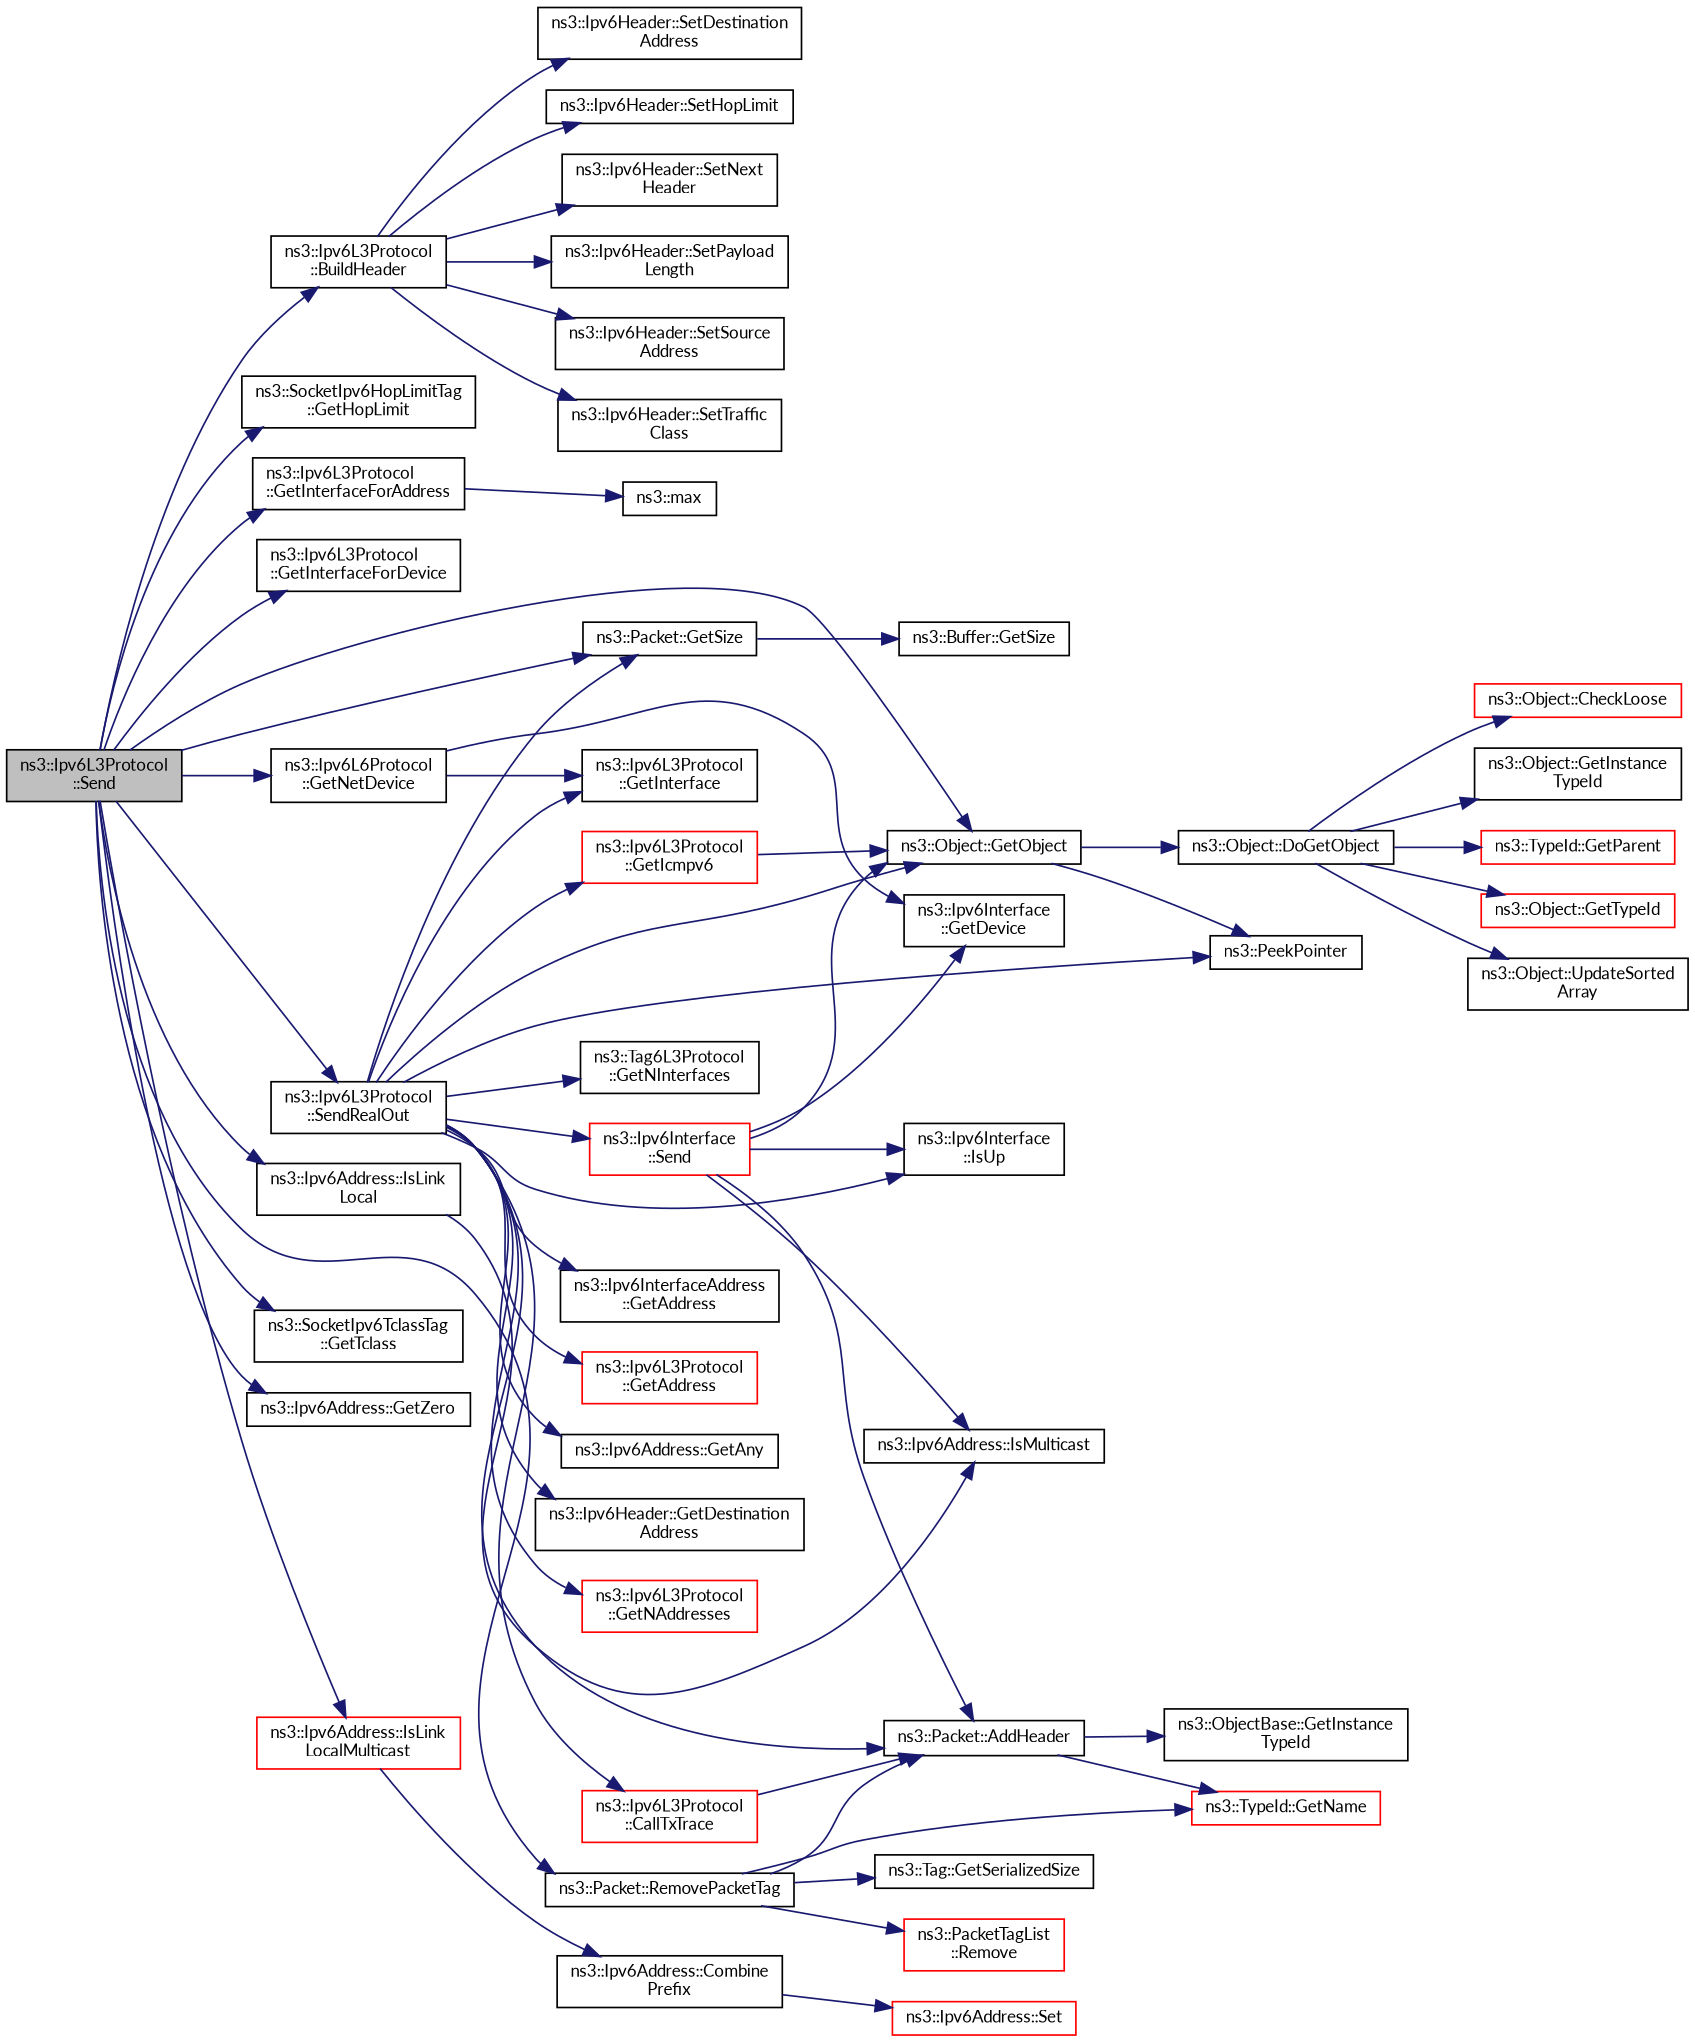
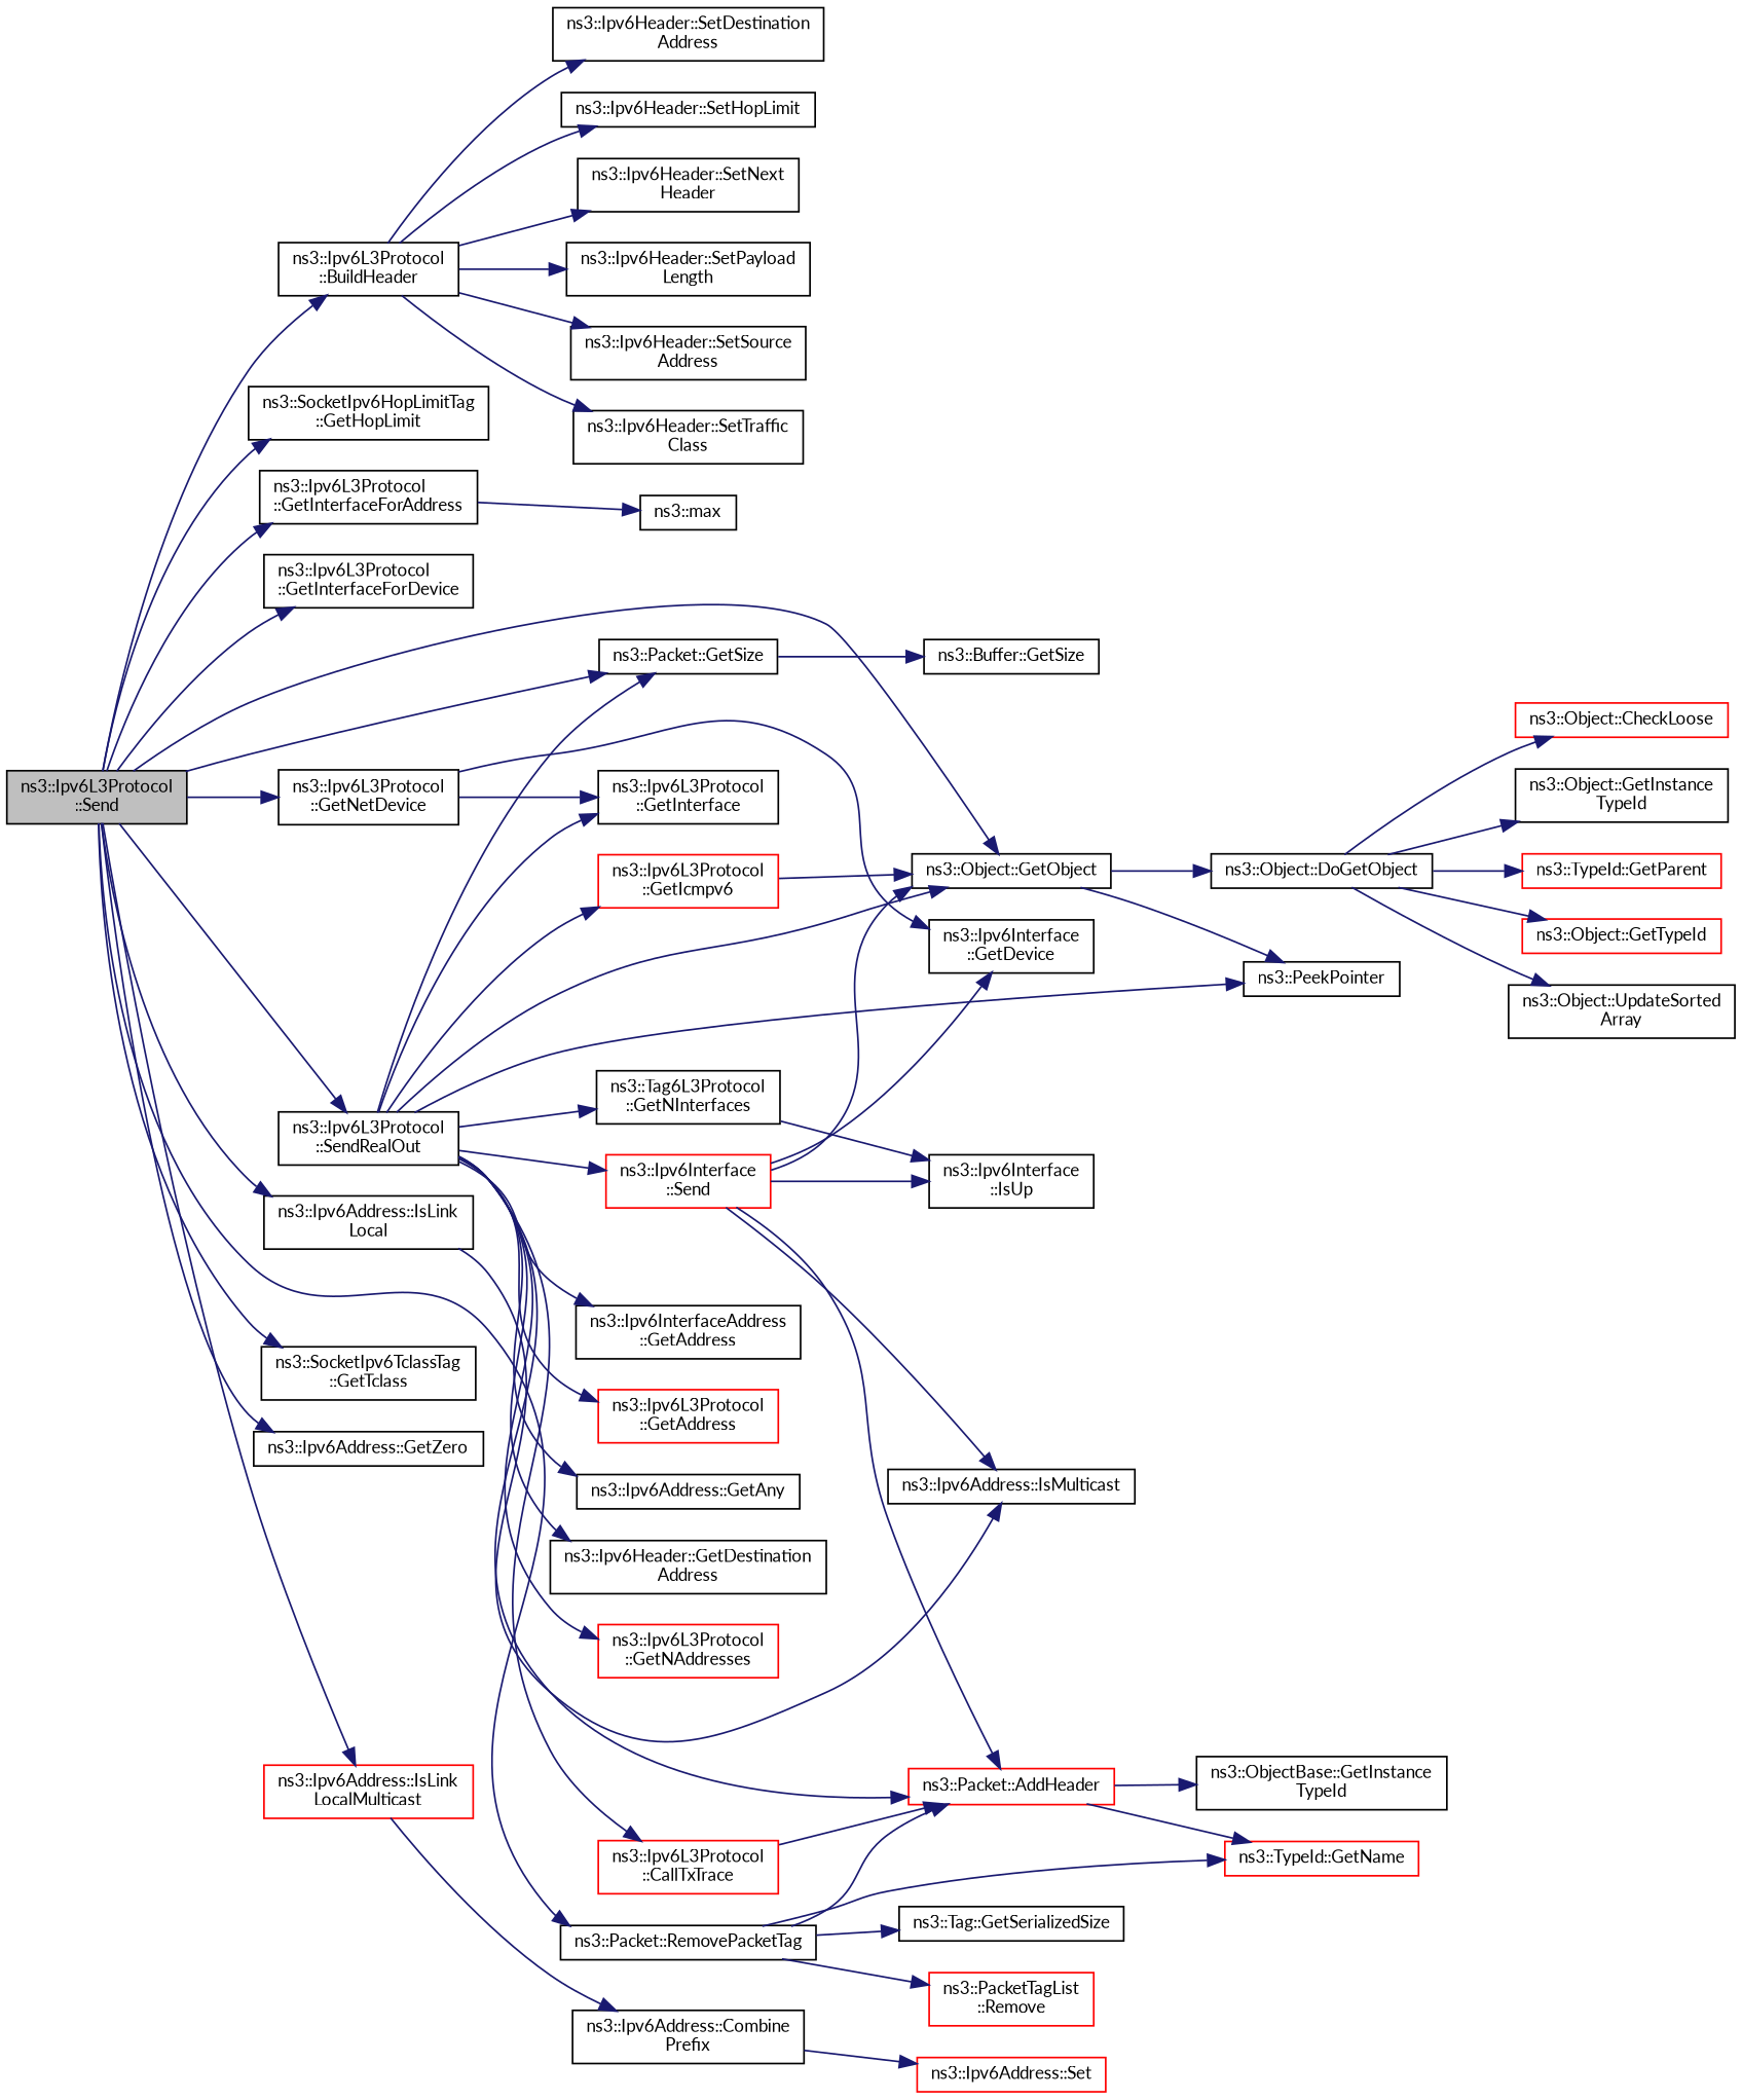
  digraph {
    fontname=Lato
    rankdir=LR
    node [color=black fillcolor=white fontname=Lato fontsize=10 shape=record style=filled]
    edge [color=midnightblue fontname=Lato fontsize=10 labelfontname=Helvetica labelfontsize=10 style=solid]
    n1 [fillcolor=grey75 fontcolor=black height=0.2 label="ns3::Ipv6L3Protocol\l::Send" width=0.4]
    n2 [height=0.2 label="ns3::Ipv6L3Protocol\l::BuildHeader" width=0.4]
    n3 [height=0.2 label="ns3::SocketIpv6HopLimitTag\l::GetHopLimit" width=0.4]
    n4 [height=0.2 label="ns3::Ipv6L3Protocol\l::GetInterfaceForAddress" width=0.4]
    n5 [height=0.2 label="ns3::Ipv6L3Protocol\l::GetInterfaceForDevice" width=0.4]
-   n6 [height=0.2 label="ns3::Ipv6L6Protocol\l::GetNetDevice" width=0.4]
+   n6 [height=0.2 label="ns3::Ipv6L3Protocol\l::GetNetDevice" width=0.4]
    n7 [height=0.2 label="ns3::Object::GetObject" width=0.4]
    n8 [height=0.2 label="ns3::Packet::GetSize" width=0.4]
    n9 [height=0.2 label="ns3::SocketIpv6TclassTag\l::GetTclass" width=0.4]
    n10 [height=0.2 label="ns3::Ipv6Address::GetZero" width=0.4]
    n11 [height=0.2 label="ns3::Ipv6Address::IsLink\lLocal" width=0.4]
    n12 [color=red height=0.2 label="ns3::Ipv6Address::IsLink\lLocalMulticast" width=0.4]
    n13 [height=0.2 label="ns3::Packet::RemovePacketTag" width=0.4]
    n14 [height=0.2 label="ns3::Ipv6L3Protocol\l::SendRealOut" width=0.4]
    n15 [height=0.2 label="ns3::Ipv6Header::SetDestination\lAddress" width=0.4]
    n16 [height=0.2 label="ns3::Ipv6Header::SetHopLimit" width=0.4]
    n17 [height=0.2 label="ns3::Ipv6Header::SetNext\lHeader" width=0.4]
    n18 [height=0.2 label="ns3::Ipv6Header::SetPayload\lLength" width=0.4]
    n19 [height=0.2 label="ns3::Ipv6Header::SetSource\lAddress" width=0.4]
    n20 [height=0.2 label="ns3::Ipv6Header::SetTraffic\lClass" width=0.4]
    n21 [height=0.2 label="ns3::max" width=0.4]
    n22 [height=0.2 label="ns3::Ipv6Interface\l::GetDevice" width=0.4]
    n23 [height=0.2 label="ns3::Ipv6L3Protocol\l::GetInterface" width=0.4]
    n24 [height=0.2 label="ns3::Object::DoGetObject" width=0.4]
    n25 [height=0.2 label="ns3::PeekPointer" width=0.4]
    n26 [height=0.2 label="ns3::Buffer::GetSize" width=0.4]
    n27 [height=0.2 label="ns3::Ipv6Address::IsMulticast" width=0.4]
    n28 [height=0.2 label="ns3::Ipv6Address::Combine\lPrefix" width=0.4]
    n29 [color=red height=0.2 label="ns3::TypeId::GetName" width=0.4]
    n30 [height=0.2 label="ns3::Tag::GetSerializedSize" width=0.4]
    n31 [color=red height=0.2 label="ns3::PacketTagList\l::Remove" width=0.4]
-   n32 [height=0.2 label="ns3::Packet::AddHeader" width=0.4]
+   n32 [color=red height=0.2 label="ns3::Packet::AddHeader" width=0.4]
    n33 [color=red height=0.2 label="ns3::Ipv6L3Protocol\l::CallTxTrace" width=0.4]
    n34 [height=0.2 label="ns3::Ipv6InterfaceAddress\l::GetAddress" width=0.4]
    n35 [color=red height=0.2 label="ns3::Ipv6L3Protocol\l::GetAddress" width=0.4]
    n36 [height=0.2 label="ns3::Ipv6Address::GetAny" width=0.4]
    n37 [height=0.2 label="ns3::Ipv6Header::GetDestination\lAddress" width=0.4]
    n38 [color=red height=0.2 label="ns3::Ipv6L3Protocol\l::GetIcmpv6" width=0.4]
    n39 [color=red height=0.2 label="ns3::Ipv6L3Protocol\l::GetNAddresses" width=0.4]
    n40 [height=0.2 label="ns3::Tag6L3Protocol\l::GetNInterfaces" width=0.4]
    n41 [height=0.2 label="ns3::Ipv6Interface\l::IsUp" width=0.4]
    n42 [color=red height=0.2 label="ns3::Ipv6Interface\l::Send" width=0.4]
    n43 [color=red height=0.2 label="ns3::Object::CheckLoose" width=0.4]
    n44 [height=0.2 label="ns3::Object::GetInstance\lTypeId" width=0.4]
    n45 [color=red height=0.2 label="ns3::TypeId::GetParent" width=0.4]
    n46 [color=red height=0.2 label="ns3::Object::GetTypeId" width=0.4]
    n47 [height=0.2 label="ns3::Object::UpdateSorted\lArray" width=0.4]
    n48 [color=red height=0.2 label="ns3::Ipv6Address::Set" width=0.4]
    n49 [height=0.2 label="ns3::ObjectBase::GetInstance\lTypeId" width=0.4]
    n1 -> n2
    n1 -> n3
    n1 -> n4
    n1 -> n5
    n1 -> n6
    n1 -> n7
    n1 -> n8
    n1 -> n9
    n1 -> n10
    n1 -> n11
    n1 -> n12
    n1 -> n13
    n1 -> n14
    n2 -> n15
    n2 -> n16
    n2 -> n17
    n2 -> n18
    n2 -> n19
    n2 -> n20
    n4 -> n21
    n6 -> n22
    n6 -> n23
    n7 -> n24
    n7 -> n25
    n8 -> n26
    n11 -> n27
    n12 -> n28
    n13 -> n29
    n13 -> n30
    n13 -> n31
    n13 -> n32
    n14 -> n7
    n14 -> n8
    n14 -> n23
    n14 -> n25
    n14 -> n32
    n14 -> n33
    n14 -> n34
    n14 -> n35
    n14 -> n36
    n14 -> n37
    n14 -> n38
    n14 -> n39
    n14 -> n40
-   n14 -> n41
+   n40 -> n41
    n14 -> n42
    n24 -> n43
    n24 -> n44
    n24 -> n45
    n24 -> n46
    n24 -> n47
    n28 -> n48
    n32 -> n29
    n32 -> n49
    n33 -> n32
    n38 -> n7
    n42 -> n7
    n42 -> n22
    n42 -> n27
    n42 -> n32
    n42 -> n41
  }
